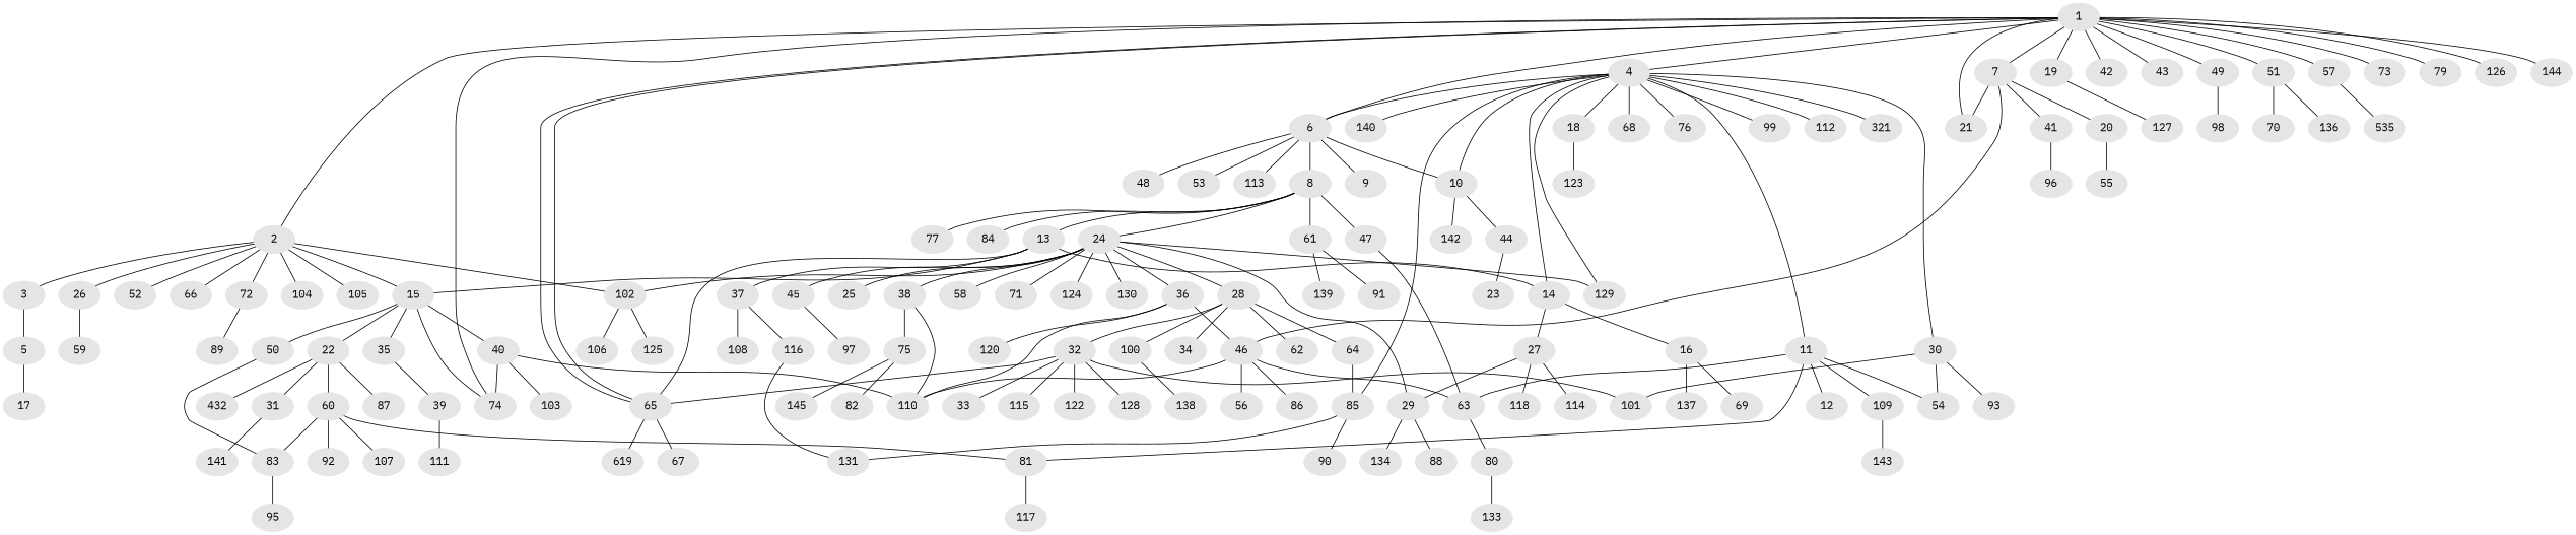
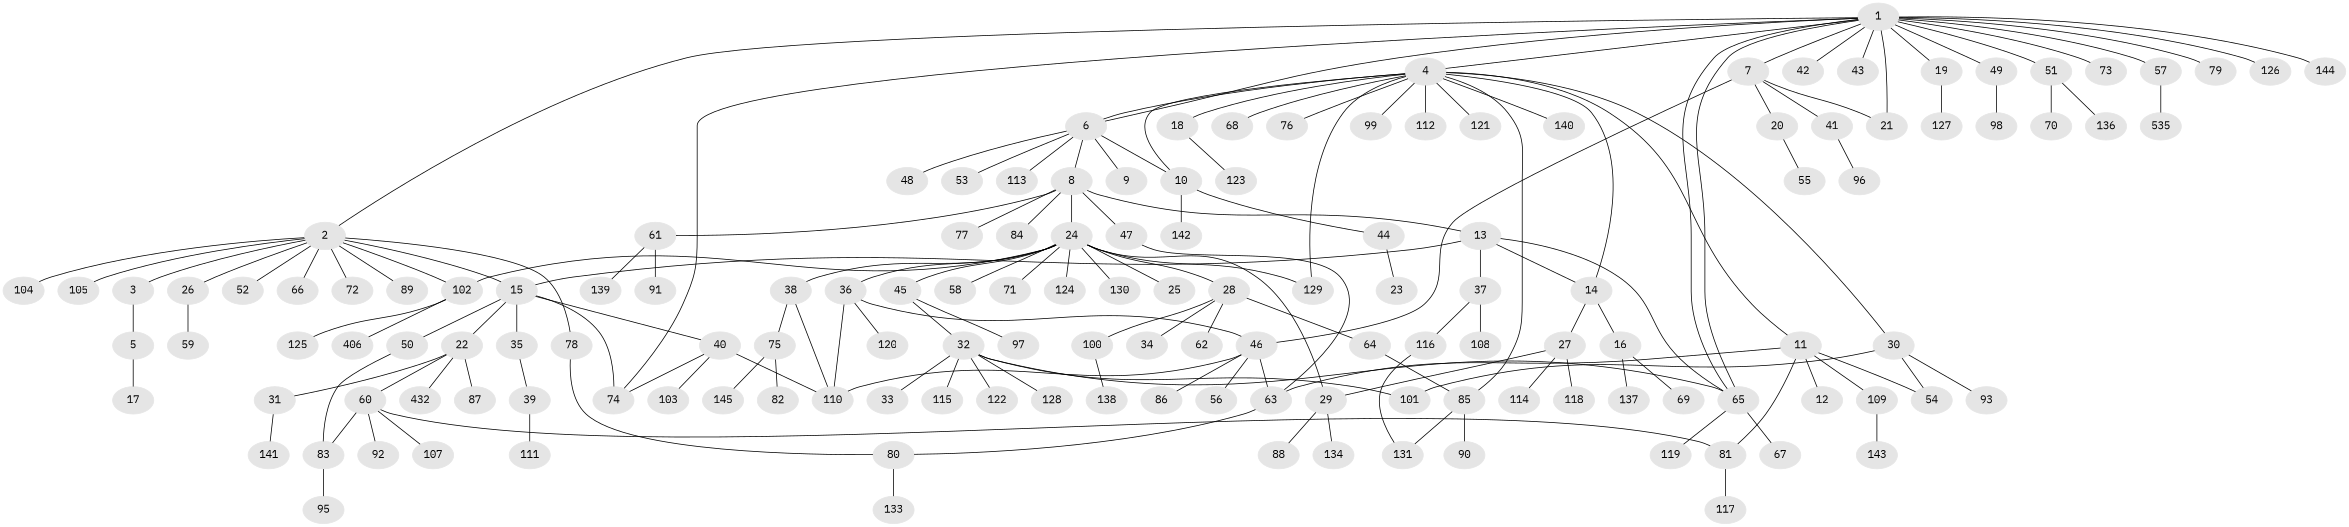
  graph {
    fontname="IBM Plex Mono"
    node [color=gray90 fontname="IBM Plex Mono" style=filled]
    edge [fontname="IBM Plex Mono"]
    1
    2
    4
    6
    7
    19
    21
    42
    43
    49
    51
    57
    65
    73
    74
    79
    126
    144
    3
    15
    26
    52
    66
    72
+   78
    89
    102
    104
    105
    10
    11
    14
    18
    30
    68
    76
    85
    99
    112
-   121 [label=321]
+   121
    129
    140
    8
    9
    48
    53
    113
    20
    41
    46
    127
    98
    70
    136
    n55 [label=535]
    67
-   119 [label=619]
+   119
    5
    22
    35
    40
    50
    59
    80
-   106
+   106 [label=406]
    125
    17
    44
    142
    12
    54
    63
    81
    109
    16
    27
    123
    93
    101
    90
    131
    13
    24
    47
    61
    77
    84
    55
    96
    56
    110
    86
    37
    25
    28
    29
    36
    38
    45
    58
    71
    124
    130
    91
    139
    23
    117
    143
    108
    116
    69
    137
    114
    118
    31
    60
    87
    n118 [label=432]
    39
    103
    83
    141
    92
    107
    32
    34
    62
    64
    100
    88
    134
    120
    75
    97
    33
    115
    122
    128
    138
    111
    82
    145
    95
    133
    1 -- 2
    1 -- 4
    1 -- 6
    1 -- 7
    1 -- 19
    1 -- 21
    1 -- 42
    1 -- 43
    1 -- 49
    1 -- 51
    1 -- 57
    1 -- 65
    1 -- 65
    1 -- 73
    1 -- 74
    1 -- 79
    1 -- 126
    1 -- 144
    2 -- 3
    2 -- 15
    2 -- 26
    2 -- 52
    2 -- 66
    2 -- 72
-   72 -- 89
+   2 -- 78
+   2 -- 89
    2 -- 102
    2 -- 104
    2 -- 105
    4 -- 6
    4 -- 10
    4 -- 11
    4 -- 14
    4 -- 18
    4 -- 30
    4 -- 68
    4 -- 76
    4 -- 85
    4 -- 99
    4 -- 112
    4 -- 121
    4 -- 129
    4 -- 140
    6 -- 10
    6 -- 8
    6 -- 9
    6 -- 48
    6 -- 53
    6 -- 113
    7 -- 21
    7 -- 20
    7 -- 41
    7 -- 46
    19 -- 127
    49 -- 98
    51 -- 70
    51 -- 136
    57 -- n55
    65 -- 67
    65 -- 119
    3 -- 5
    15 -- 74
    15 -- 22
    15 -- 35
    15 -- 40
    15 -- 50
    26 -- 59
+   78 -- 80
    102 -- 106
    102 -- 125
    10 -- 44
    10 -- 142
    11 -- 12
    11 -- 54
    11 -- 63
    11 -- 81
    11 -- 109
    14 -- 16
    14 -- 27
    18 -- 123
    30 -- 54
    30 -- 93
    30 -- 101
    85 -- 90
    85 -- 131
    8 -- 13
    8 -- 24
    8 -- 47
    8 -- 61
    8 -- 77
    8 -- 84
    20 -- 55
    41 -- 96
    46 -- 63
    46 -- 56
    46 -- 110
    46 -- 86
    5 -- 17
    22 -- 31
    22 -- 60
    22 -- 87
    22 -- n118
    35 -- 39
    40 -- 74
    40 -- 110
    40 -- 103
    50 -- 83
    80 -- 133
    44 -- 23
    63 -- 80
    81 -- 117
    109 -- 143
    16 -- 69
    16 -- 137
    27 -- 29
    27 -- 114
    27 -- 118
    13 -- 65
    13 -- 15
    13 -- 14
    13 -- 37
    24 -- 102
    24 -- 129
    24 -- 25
    24 -- 28
    24 -- 29
    24 -- 36
    24 -- 38
    24 -- 45
    24 -- 58
    24 -- 71
    24 -- 124
    24 -- 130
    47 -- 63
    61 -- 91
    61 -- 139
    37 -- 108
    37 -- 116
-   28 -- 32
+   45 -- 32
    28 -- 34
    28 -- 62
    28 -- 64
    28 -- 100
    29 -- 88
    29 -- 134
    36 -- 46
    36 -- 110
    36 -- 120
    38 -- 110
    38 -- 75
    45 -- 97
    116 -- 131
    31 -- 141
    60 -- 81
    60 -- 83
    60 -- 92
    60 -- 107
    39 -- 111
    83 -- 95
    32 -- 65
    32 -- 101
    32 -- 33
    32 -- 115
    32 -- 122
    32 -- 128
    64 -- 85
    100 -- 138
    75 -- 82
    75 -- 145
  }
